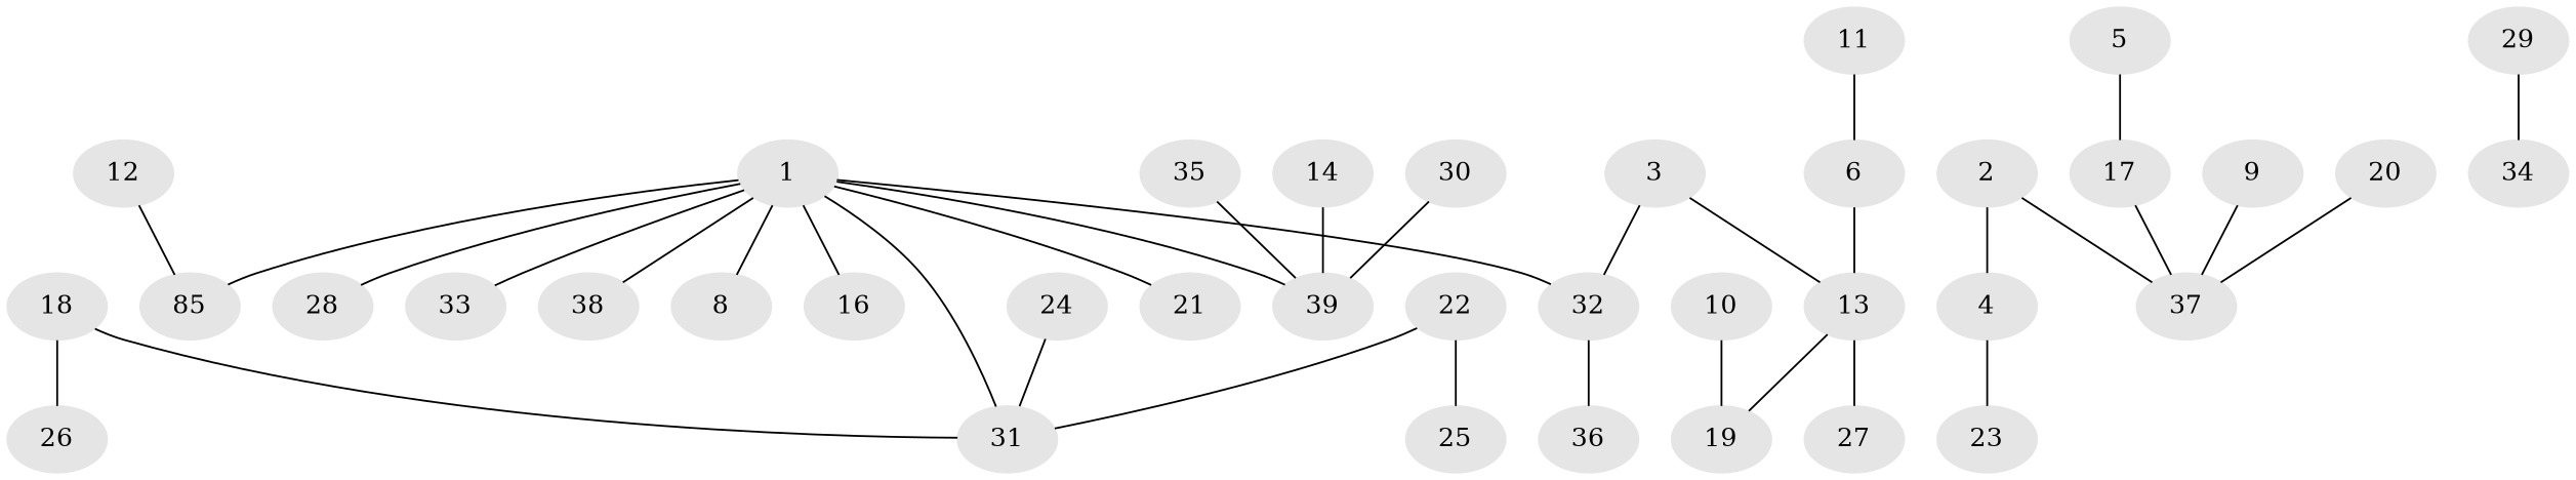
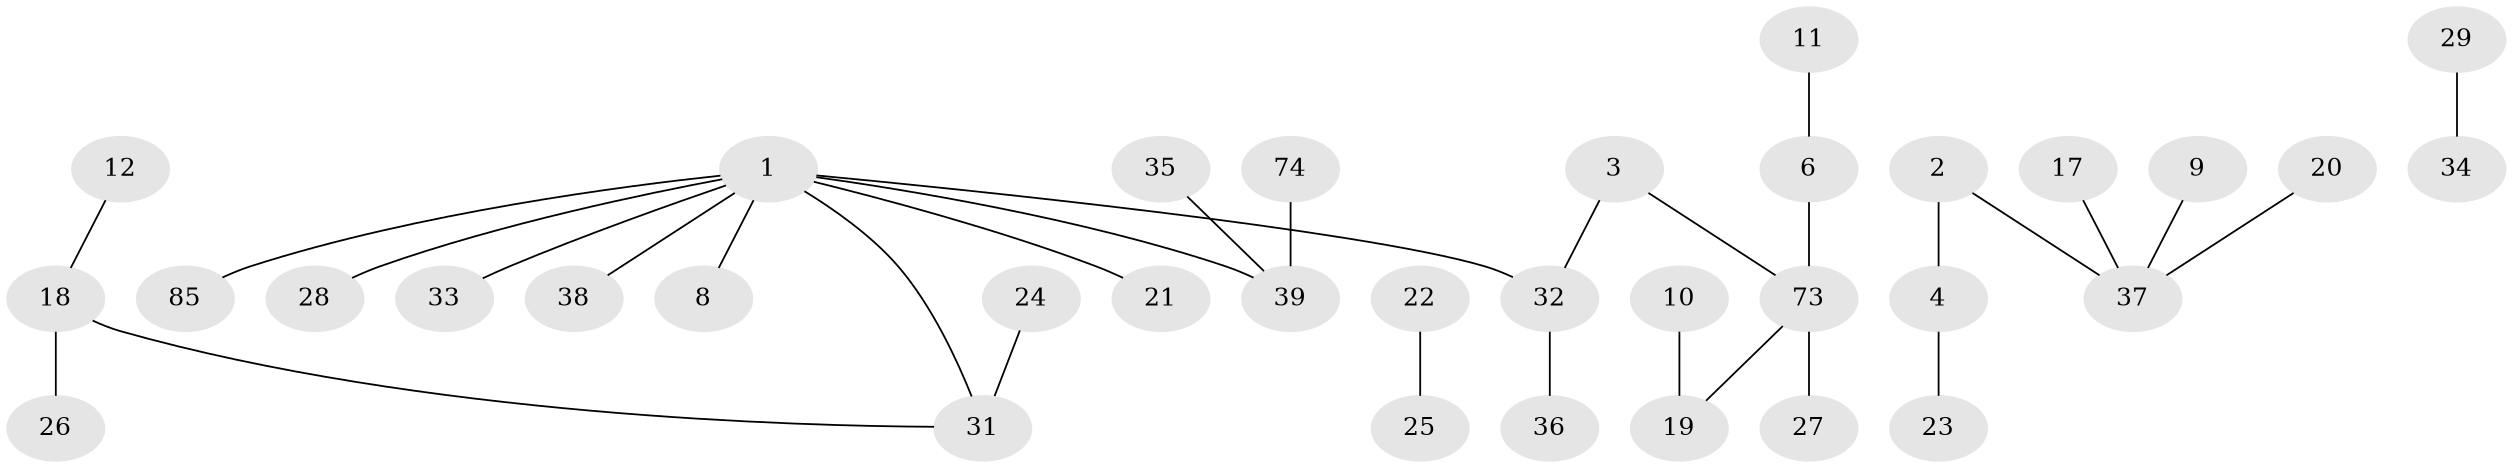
  graph {
    node [color=gray90 style=filled]
    edge [weight=1.0]
    1
    8
    n3 [label=85]
-   16
    21
    28
    31
    32
    33
    38
    39
    36
    2
    4
    37
    23
    3
-   13
+   13 [label=73]
    19
    27
-   5
    17
    6
    9
    10
    11
    12
    18
    26
-   14
+   14 [label=74]
    20
    22
    25
    24
    29
    34
-   30
    35
    1 -- 8
    1 -- n3
-   1 -- 16
    1 -- 21
    1 -- 28
    1 -- 31
    1 -- 32
    1 -- 33
    1 -- 38
    1 -- 39
    32 -- 36
    2 -- 4
    2 -- 37
    4 -- 23
    3 -- 32
    3 -- 13
    13 -- 19
    13 -- 27
-   5 -- 17
    17 -- 37
    6 -- 13
    9 -- 37
    10 -- 19
    11 -- 6
-   12 -- n3
+   12 -- 18
    18 -- 31
    18 -- 26
    14 -- 39
    20 -- 37
-   22 -- 31
    22 -- 25
    24 -- 31
    29 -- 34
-   30 -- 39
    35 -- 39
  }
